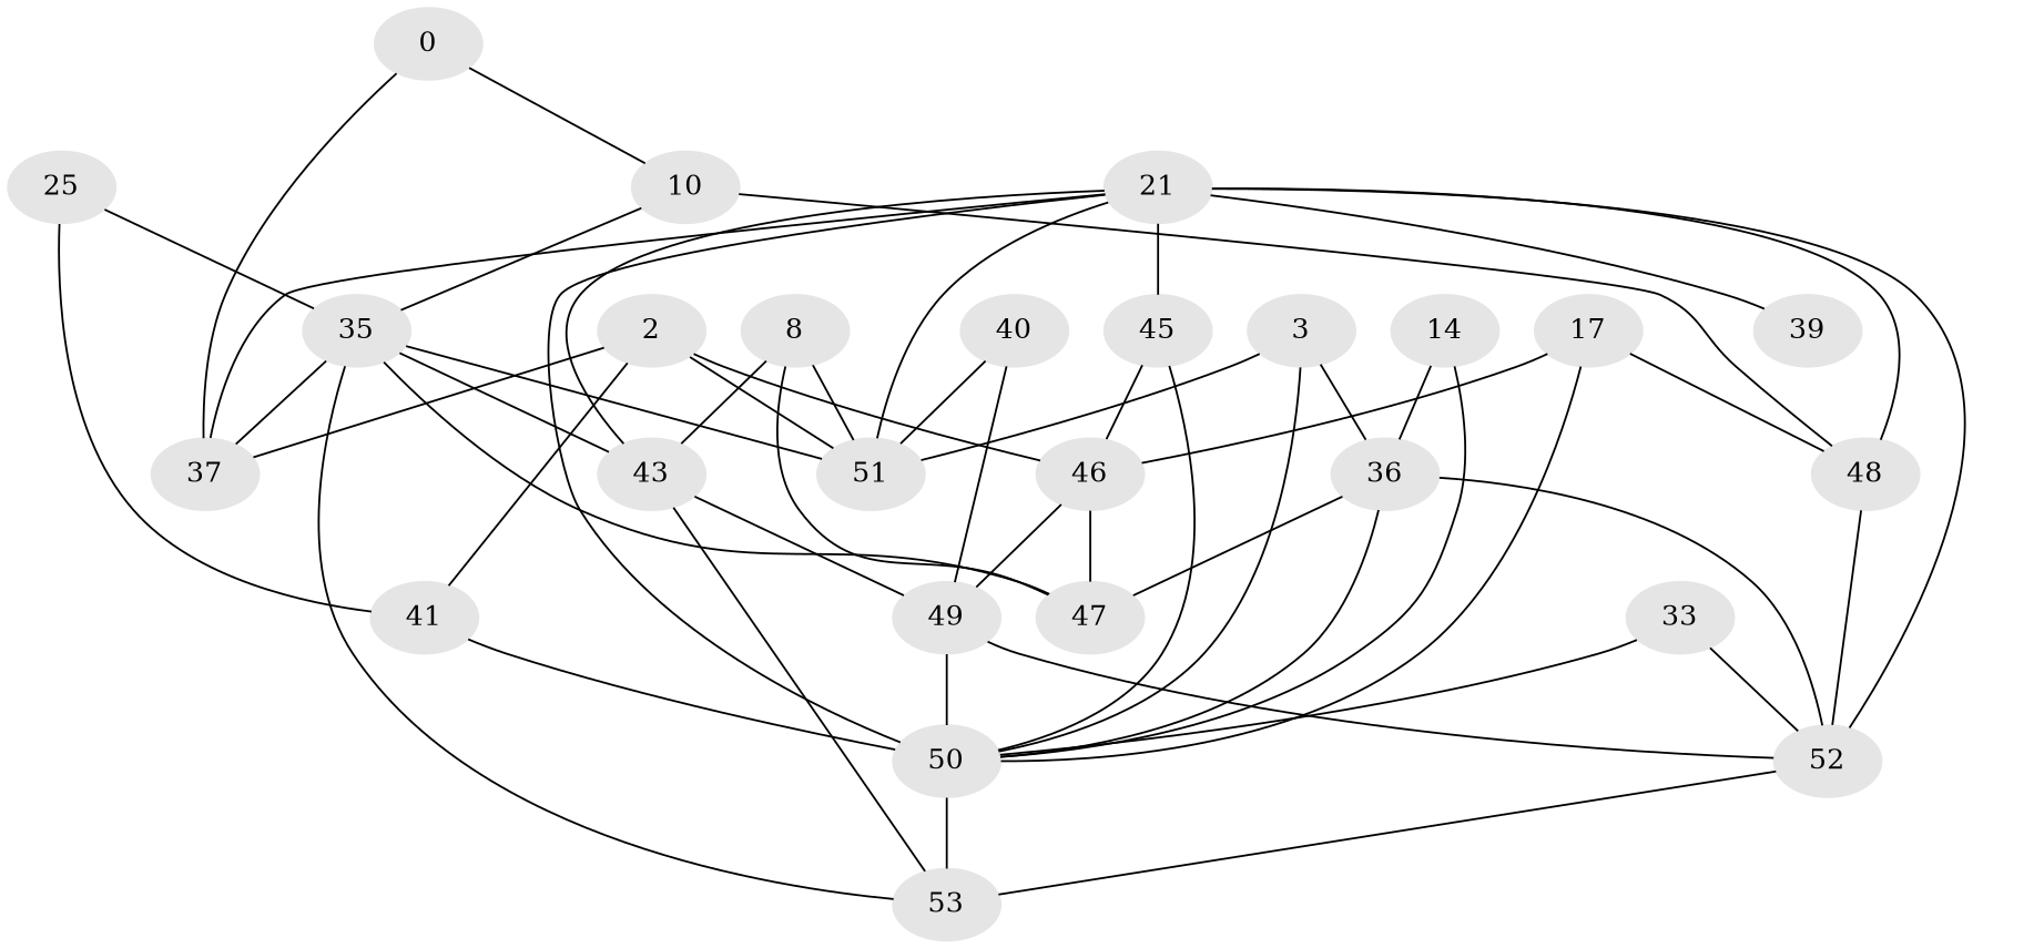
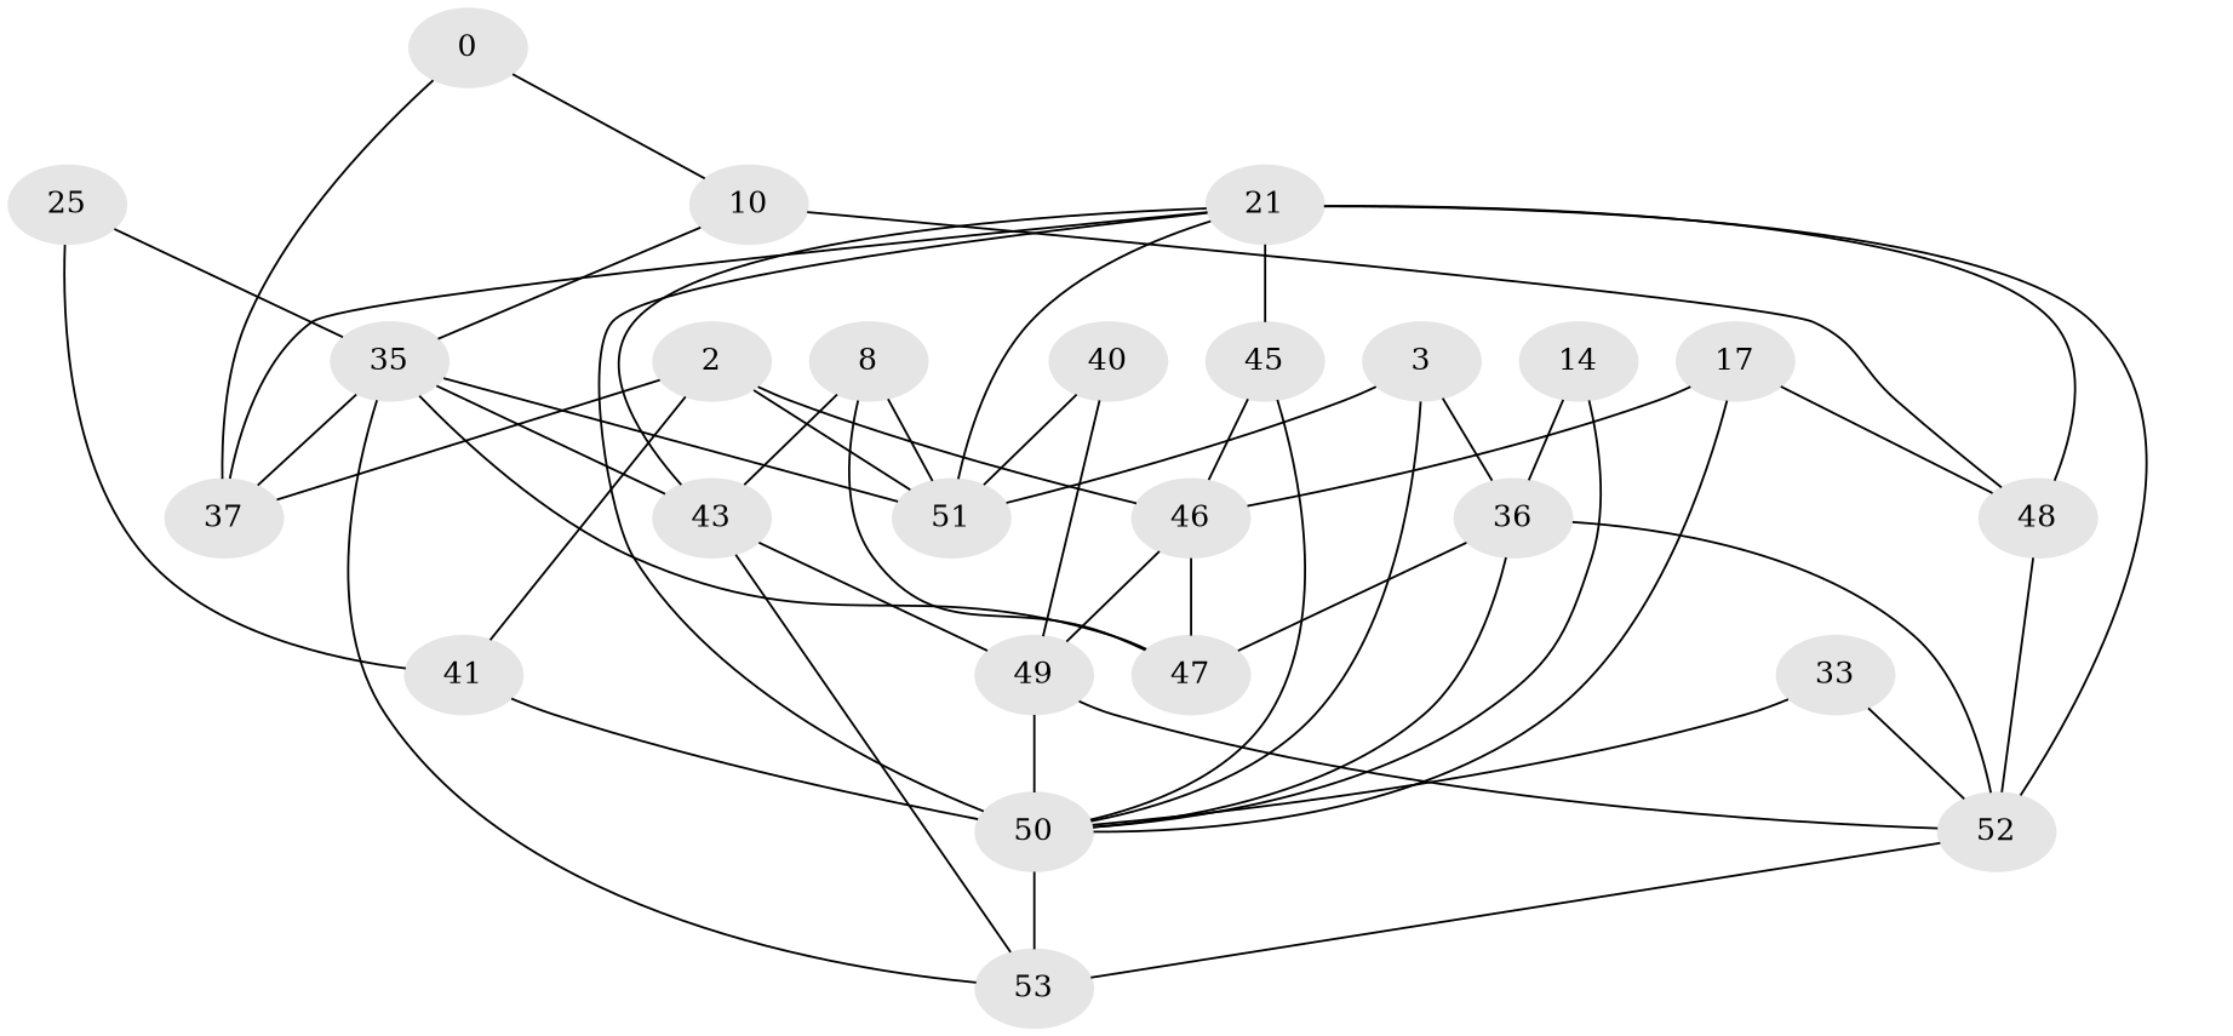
  graph {
    node [color=gray90 style=filled]
    37 [super="+28"]
    2
    41
    46 [super="+20"]
    51 [super="+32"]
    50 [super="+24+44"]
    47 [super="+1"]
    49 [super="+9+42"]
    36 [super="+12+23"]
    52 [super="+30"]
    3
    53
    10 [super="+6"]
    35 [super="+31+29+22"]
    48 [super="+38"]
    n16 [label=0]
    8 [super="+5"]
    43 [super="+4+19"]
    17
    21 [super="+14+16"]
-   39
    45 [super="+27"]
    25
    33
    n25 [label=14]
    40
    2 -- 37 [weight=2]
    2 -- 41
    2 -- 46
    2 -- 51
    41 -- 50 [weight=3]
    46 -- 47 [weight=2]
    46 -- 49
    50 -- 53 [weight=3]
    49 -- 50 [weight=2]
    49 -- 52
    36 -- 50
    36 -- 47 [weight=2]
    36 -- 52
    52 -- 53 [weight=2]
    3 -- 51
    3 -- 50 [weight=2]
    3 -- 36 [weight=2]
    10 -- 35
    10 -- 48 [weight=2]
    35 -- 37 [weight=2]
    35 -- 51 [weight=2]
    35 -- 47 [weight=2]
    35 -- 53 [weight=2]
    35 -- 43 [weight=2]
    48 -- 52 [weight=3]
    n16 -- 37
    n16 -- 10
    8 -- 51 [weight=2]
    8 -- 47 [weight=2]
    8 -- 43
    43 -- 49
    43 -- 53
    17 -- 46
    17 -- 50
    17 -- 48
    21 -- 37
    21 -- 51
    21 -- 50 [weight=2]
    21 -- 52 [weight=2]
    21 -- 48
    21 -- 43
-   21 -- 39 [weight=2]
    21 -- 45
    45 -- 46
    45 -- 50
    25 -- 41
    25 -- 35
    33 -- 50
    33 -- 52
    n25 -- 50
    n25 -- 36
    40 -- 51
    40 -- 49
  }
